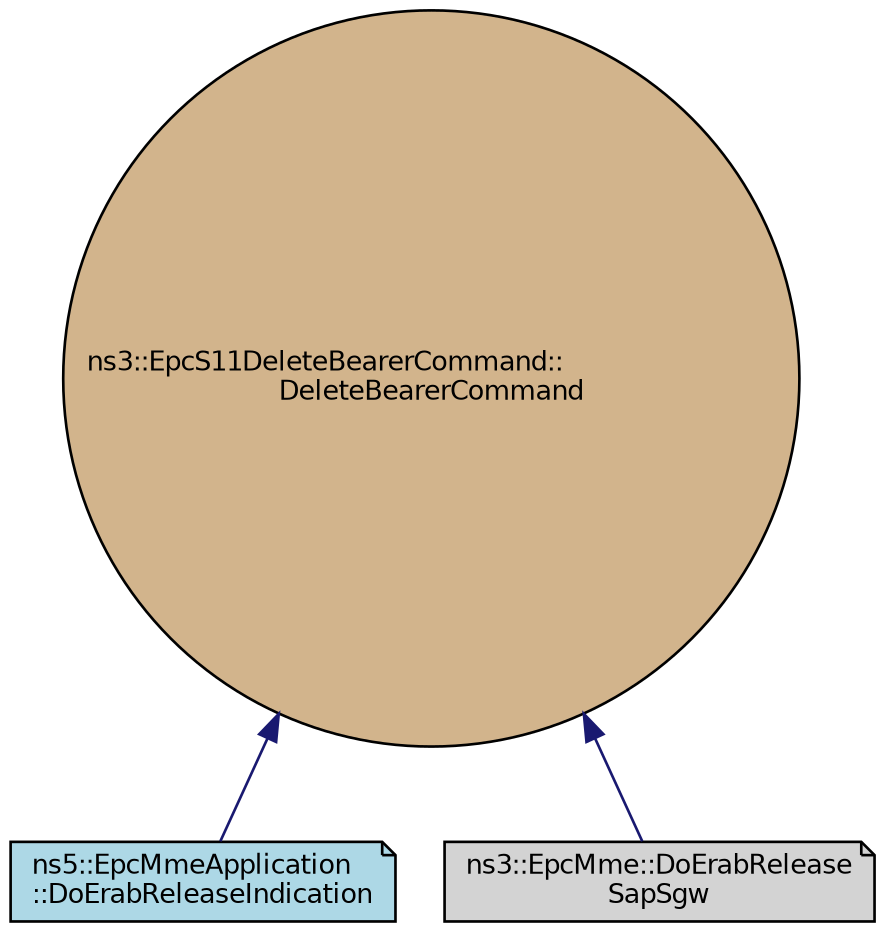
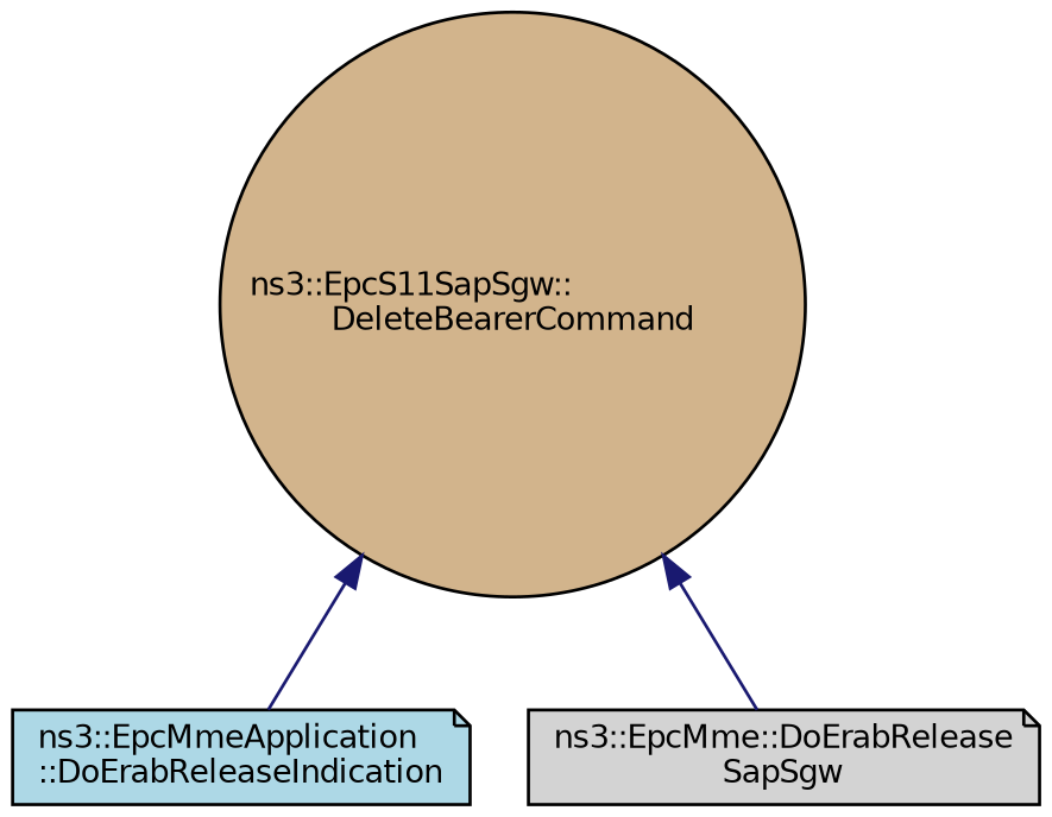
  digraph {
    rankdir=TB
    node [color=black fontname=Helvetica fontsize=10 shape=note style=filled]
    edge [color=midnightblue dir=back fontname=Helvetica fontsize=10 labelfontname=Helvetica labelfontsize=10 style=solid]
-   n1 [fillcolor=tan fontcolor=black height=0.2 label="ns3::EpcS11DeleteBearerCommand::\lDeleteBearerCommand" shape=circle width=0.4]
-   n2 [fillcolor=lightblue height=0.2 label="ns5::EpcMmeApplication\l::DoErabReleaseIndication" width=0.4]
+   n1 [fillcolor=tan fontcolor=black height=0.2 label="ns3::EpcS11SapSgw::\lDeleteBearerCommand" shape=circle width=0.4]
+   n2 [fillcolor=lightblue height=0.2 label="ns3::EpcMmeApplication\l::DoErabReleaseIndication" width=0.4]
    n3 [fillcolor=lightgrey height=0.2 label="ns3::EpcMme::DoErabRelease\lSapSgw" width=0.4]
    n1 -> n2
    n1 -> n3
  }
